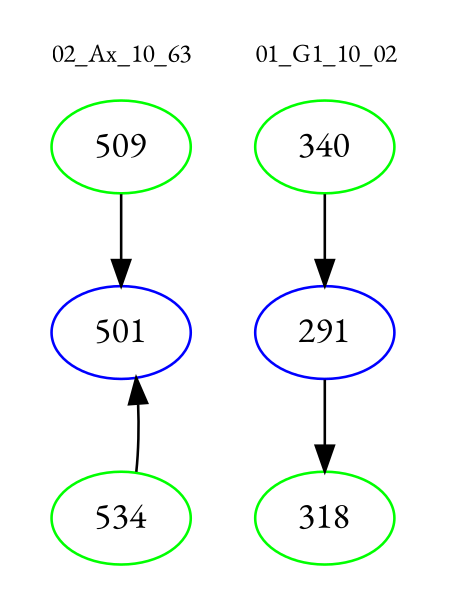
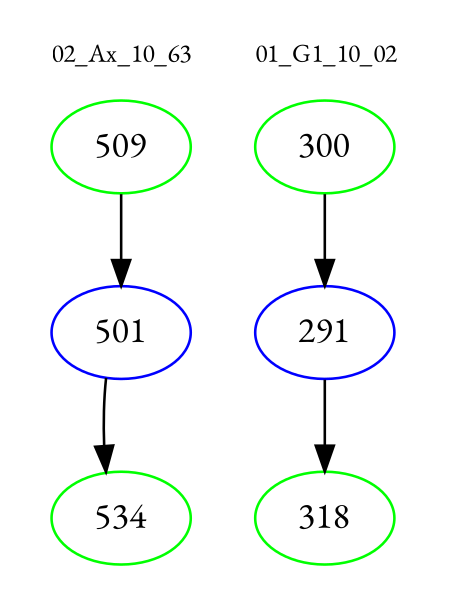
  digraph {
    fontname="EB Garamond"
    node [color=green fontname="EB Garamond"]
    edge [color=black fontname="EB Garamond"]
    n1 [label=509]
    n2 [color=blue label=501]
    n3 [label=534]
-   n4 [label=340]
+   n4 [label=300]
    n5 [color=blue label=291]
    n6 [label=318]
    subgraph cluster_1 {
      color=white
      fontsize=10
      label="02_Ax_10_63"
      n1
      n2
      n3
    }
    subgraph cluster_2 {
      color=white
      fontsize=10
      label="01_G1_10_02"
      n4
      n5
      n6
    }
    n1 -> n2
-   n3 -> n2
+   n2 -> n3
    n4 -> n5
    n5 -> n6
  }
